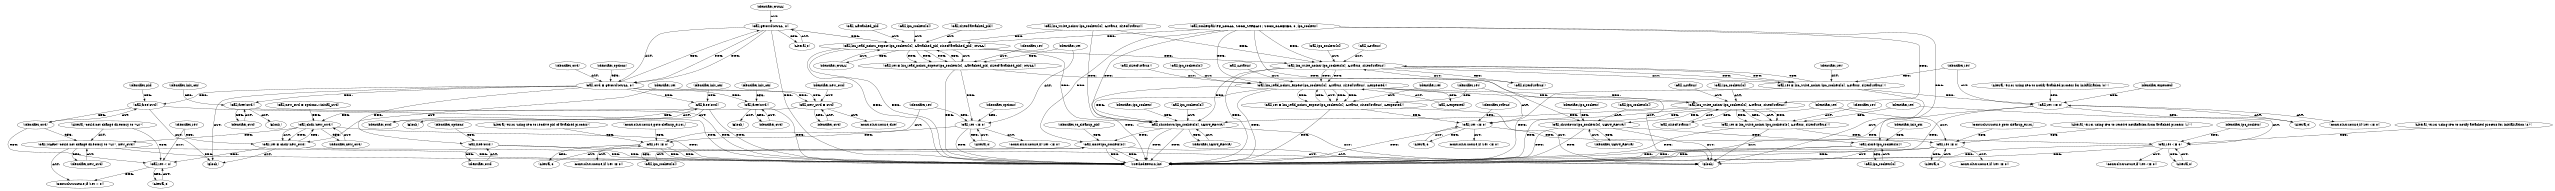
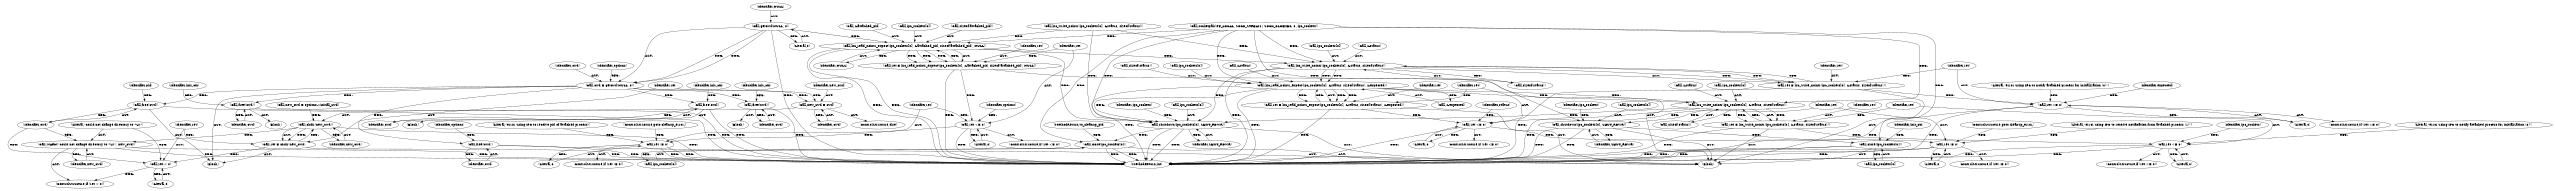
  digraph {
    n1 [label="(Call,getcwd(NULL, 0))"]
    n2 [label="(Call,cwd = getcwd(NULL, 0))"]
    n3 [label="(Call,lxc_read_nointr_expect(ipc_sockets[0], &attached_pid, sizeof(attached_pid), NULL))"]
    n4 [label="(Literal,0)"]
    n5 [label="(MethodReturn,int)"]
    n6 [label="(Call,free(cwd))"]
    n7 [label="(Call,free(cwd))"]
    n8 [label="(Call,free(cwd))"]
    n9 [label="(Call,free(cwd))"]
    n10 [label="(Call,new_cwd = cwd)"]
    n11 [label="(Call,free(cwd))"]
    n12 [label="(Block,)"]
    n13 [label="(Call,ret = lxc_read_nointr_expect(ipc_sockets[0], &attached_pid, sizeof(attached_pid), NULL))"]
    n14 [label="(Call,lxc_write_nointr(ipc_sockets[0], &status, sizeof(status)))"]
    n15 [label="(Call,shutdown(ipc_sockets[0], SHUT_RDWR))"]
    n16 [label="(Identifier,NULL)"]
    n17 [label="(Identifier,cwd)"]
    n18 [label="(Block,)"]
    n19 [label="(Identifier,cwd)"]
    n20 [label="(Block,)"]
    n21 [label="(Block,)"]
    n22 [label="(Identifier,cwd)"]
    n23 [label="(Identifier,cwd)"]
    n24 [label="(Block,)"]
    n25 [label="(Call,chdir(new_cwd))"]
    n26 [label="(Identifier,cwd)"]
    n27 [label="(ControlStructure,else)"]
    n28 [label="(Identifier,cwd)"]
    n29 [label="(Call,ret = chdir(new_cwd))"]
    n30 [label="(Call,WARN(\"could not change directory to '%s'\", new_cwd))"]
    n31 [label="(Identifier,new_cwd)"]
    n32 [label="(Call,ret < 0)"]
    n33 [label="(ControlStructure,if (ret < 0))"]
    n34 [label="(Identifier,new_cwd)"]
    n35 [label="(Literal,0)"]
    n36 [label="(Call,ret <= 0)"]
    n37 [label="(Call,ret = lxc_write_nointr(ipc_sockets[0], &status, sizeof(status)))"]
    n38 [label="(Call,lxc_read_nointr_expect(ipc_sockets[0], &status, sizeof(status), &expected))"]
    n39 [label="(Call,sizeof(status))"]
    n40 [label="(Call,close(ipc_sockets[0]))"]
    n41 [label="(Identifier,SHUT_RDWR)"]
    n42 [label="(Call,ret != 0)"]
    n43 [label="(ControlStructure,if (ret <= 0))"]
    n44 [label="(Literal,0)"]
    n45 [label="(ControlStructure,if (ret != 0))"]
    n46 [label="(Literal,0)"]
    n47 [label="(Call,ret <= 0)"]
    n48 [label="(Call,ret = lxc_read_nointr_expect(ipc_sockets[0], &status, sizeof(status), &expected))"]
    n49 [label="(Call,lxc_write_nointr(ipc_sockets[0], &status, sizeof(status)))"]
    n50 [label="(Call,&expected)"]
    n51 [label="(Literal,0)"]
    n52 [label="(ControlStructure,if (ret <= 0))"]
    n53 [label="(Call,ret <= 0)"]
    n54 [label="(Call,ret = lxc_write_nointr(ipc_sockets[0], &status, sizeof(status)))"]
    n55 [label="(Call,shutdown(ipc_sockets[0], SHUT_RDWR))"]
    n56 [label="(Call,sizeof(status))"]
    n57 [label="(Call,ret != 0)"]
    n58 [label="(Literal,0)"]
    n59 [label="(ControlStructure,if (ret <= 0))"]
    n60 [label="(ControlStructure,if (ret != 0))"]
    n61 [label="(Literal,0)"]
    n62 [label="(Call,ret <= 0)"]
    n63 [label="(Call,close(ipc_sockets[0]))"]
    n64 [label="(Identifier,SHUT_RDWR)"]
    n65 [label="(Literal,0)"]
    n66 [label="(ControlStructure,if (ret <= 0))"]
    n67 [label="(Call,ipc_sockets[0])"]
    n68 [label="(Call,ipc_sockets[0])"]
    n69 [label="(Literal,\"error using IPC to notify attached process for initialization (2)\")"]
    n70 [label="(Literal,\"error using IPC to notify attached process for initialization (0)\")"]
    n71 [label="(Call,ipc_sockets[0])"]
    n72 [label="(Literal,\"error using IPC to receive pid of attached process\")"]
    n73 [label="(Call,&status)"]
    n74 [label="(Identifier,ret)"]
    n75 [label="(Identifier,cwd)"]
    n76 [label="(Identifier,init_ctx)"]
    n77 [label="(Identifier,ret)"]
    n78 [label="(Identifier,options)"]
    n79 [label="(Call,ipc_sockets[0])"]
    n80 [label="(Call,lxc_write_nointr(ipc_sockets[0], &status, sizeof(status)))"]
    n81 [label="(Call,socketpair(PF_LOCAL, SOCK_STREAM | SOCK_CLOEXEC, 0, ipc_sockets))"]
    n82 [label="(Identifier,status)"]
    n83 [label="(Identifier,options)"]
    n84 [label="(Identifier,expected)"]
    n85 [label="(Identifier,ret)"]
    n86 [label="(Identifier,ret)"]
-   n87 [label="(Identifier,to_cleanup_pid)"]
+   n87 [label="(MethodReturn,to_cleanup_pid)"]
    n88 [label="(Call,&status)"]
    n89 [label="(Call,ipc_sockets[0])"]
    n90 [label="(Call,ipc_sockets[0])"]
    n91 [label="(Identifier,init_ctx)"]
    n92 [label="(Identifier,ret)"]
    n93 [label="(Identifier,pid)"]
    n94 [label="(Identifier,ret)"]
    n95 [label="(Identifier,ret)"]
    n96 [label="(Literal,\"error using IPC to receive notification from attached process (1)\")"]
    n97 [label="(Call,&attached_pid)"]
    n98 [label="(Call,sizeof(status))"]
    n99 [label="(Call,new_cwd = options->initial_cwd)"]
    n100 [label="(Call,&status)"]
    n101 [label="(Identifier,ret)"]
    n102 [label="(Call,ipc_sockets[0])"]
    n103 [label="(Identifier,ret)"]
    n104 [label="(Identifier,init_ctx)"]
    n105 [label="(Identifier,options)"]
    n106 [label="(Identifier,init_ctx)"]
    n107 [label="(Identifier,ipc_sockets)"]
    n108 [label="(Identifier,new_cwd)"]
    n109 [label="(Literal,\"could not change directory to '%s'\")"]
    n110 [label="(ControlStructure,goto cleanup_error;)"]
    n111 [label="(Identifier,ipc_sockets)"]
    n112 [label="(ControlStructure,goto cleanup_error;)"]
    n113 [label="(Identifier,NULL)"]
    n114 [label="(Identifier,ret)"]
    n115 [label="(Call,ipc_sockets[0])"]
    n116 [label="(Identifier,ipc_sockets)"]
    n117 [label="(Identifier,ret)"]
    n118 [label="(Identifier,ret)"]
    n119 [label="(Call,sizeof(attached_pid))"]
    n1 -> n2 [label="AST: "]
    n1 -> n2 [label="DDG: "]
    n1 -> n2 [label="DDG: "]
    n1 -> n3 [label="DDG: "]
    n1 -> n4 [label="CFG: "]
    n1 -> n5 [label="DDG: "]
-   n2 -> n1 [label="CFG: "]
    n2 -> n6 [label="DDG: "]
    n2 -> n7 [label="DDG: "]
    n2 -> n8 [label="DDG: "]
    n2 -> n9 [label="DDG: "]
    n2 -> n10 [label="DDG: "]
    n2 -> n11 [label="DDG: "]
    n2 -> n12 [label="AST: "]
    n3 -> n5 [label="DDG: "]
    n3 -> n5 [label="DDG: "]
    n3 -> n13 [label="AST: "]
    n3 -> n13 [label="DDG: "]
    n3 -> n13 [label="DDG: "]
    n3 -> n13 [label="DDG: "]
    n3 -> n14 [label="DDG: "]
    n3 -> n15 [label="DDG: "]
    n3 -> n16 [label="CFG: "]
    n4 -> n1 [label="AST: "]
    n6 -> n5 [label="DDG: "]
    n6 -> n17 [label="CFG: "]
    n6 -> n18 [label="AST: "]
    n7 -> n5 [label="DDG: "]
    n7 -> n19 [label="CFG: "]
    n7 -> n20 [label="AST: "]
    n8 -> n5 [label="DDG: "]
    n8 -> n21 [label="AST: "]
    n8 -> n22 [label="CFG: "]
    n9 -> n5 [label="DDG: "]
    n9 -> n23 [label="CFG: "]
    n9 -> n24 [label="AST: "]
-   n10 -> n25 [label="DDG: "]
+   n10 -> n25 [label="AST: "]
    n10 -> n26 [label="CFG: "]
    n10 -> n27 [label="AST: "]
    n11 -> n5 [label="DDG: "]
    n11 -> n12 [label="AST: "]
    n11 -> n28 [label="CFG: "]
    n13 -> n3 [label="CFG: "]
    n13 -> n5 [label="DDG: "]
    n13 -> n24 [label="AST: "]
    n13 -> n36 [label="DDG: "]
    n14 -> n5 [label="DDG: "]
    n14 -> n15 [label="DDG: "]
    n14 -> n37 [label="AST: "]
    n14 -> n37 [label="DDG: "]
    n14 -> n37 [label="DDG: "]
    n14 -> n38 [label="DDG: "]
    n14 -> n38 [label="DDG: "]
    n14 -> n39 [label="CFG: "]
    n15 -> n5 [label="DDG: "]
    n15 -> n5 [label="DDG: "]
    n15 -> n24 [label="AST: "]
    n15 -> n40 [label="DDG: "]
    n15 -> n41 [label="CFG: "]
    n16 -> n3 [label="AST: "]
    n17 -> n6 [label="AST: "]
    n19 -> n7 [label="AST: "]
    n22 -> n8 [label="AST: "]
    n23 -> n9 [label="AST: "]
    n25 -> n5 [label="DDG: "]
    n25 -> n29 [label="AST: "]
    n25 -> n29 [label="DDG: "]
    n25 -> n30 [label="DDG: "]
    n25 -> n31 [label="CFG: "]
    n26 -> n10 [label="AST: "]
    n28 -> n11 [label="AST: "]
    n28 -> n30 [label="CFG: "]
    n28 -> n32 [label="CFG: "]
    n29 -> n5 [label="DDG: "]
    n29 -> n12 [label="AST: "]
    n29 -> n25 [label="CFG: "]
    n29 -> n32 [label="DDG: "]
    n30 -> n5 [label="DDG: "]
    n30 -> n5 [label="DDG: "]
    n30 -> n33 [label="AST: "]
    n30 -> n34 [label="CFG: "]
    n31 -> n25 [label="AST: "]
    n32 -> n33 [label="DDG: "]
    n32 -> n35 [label="CFG: "]
    n34 -> n30 [label="AST: "]
    n35 -> n32 [label="AST: "]
    n36 -> n5 [label="DDG: "]
    n36 -> n42 [label="DDG: "]
    n36 -> n43 [label="AST: "]
    n36 -> n44 [label="CFG: "]
    n37 -> n5 [label="DDG: "]
    n37 -> n14 [label="CFG: "]
    n37 -> n24 [label="AST: "]
    n37 -> n47 [label="DDG: "]
    n38 -> n5 [label="DDG: "]
    n38 -> n5 [label="DDG: "]
    n38 -> n15 [label="DDG: "]
    n38 -> n48 [label="AST: "]
    n38 -> n48 [label="DDG: "]
    n38 -> n48 [label="DDG: "]
    n38 -> n48 [label="DDG: "]
    n38 -> n49 [label="DDG: "]
    n38 -> n49 [label="DDG: "]
    n38 -> n50 [label="CFG: "]
    n39 -> n14 [label="AST: "]
    n40 -> n5 [label="DDG: "]
    n40 -> n5 [label="DDG: "]
    n40 -> n24 [label="AST: "]
    n40 -> n68 [label="CFG: "]
    n41 -> n15 [label="AST: "]
    n42 -> n5 [label="DDG: "]
    n42 -> n5 [label="DDG: "]
    n42 -> n45 [label="AST: "]
    n42 -> n46 [label="CFG: "]
    n44 -> n36 [label="AST: "]
    n46 -> n42 [label="AST: "]
    n47 -> n5 [label="DDG: "]
    n47 -> n5 [label="DDG: "]
    n47 -> n51 [label="CFG: "]
    n47 -> n52 [label="AST: "]
    n48 -> n5 [label="DDG: "]
    n48 -> n24 [label="AST: "]
    n48 -> n38 [label="CFG: "]
    n48 -> n53 [label="DDG: "]
    n49 -> n5 [label="DDG: "]
    n49 -> n15 [label="DDG: "]
    n49 -> n54 [label="AST: "]
    n49 -> n54 [label="DDG: "]
    n49 -> n54 [label="DDG: "]
    n49 -> n55 [label="DDG: "]
    n49 -> n56 [label="CFG: "]
    n50 -> n38 [label="AST: "]
    n51 -> n47 [label="AST: "]
    n53 -> n5 [label="DDG: "]
    n53 -> n57 [label="DDG: "]
    n53 -> n58 [label="CFG: "]
    n53 -> n59 [label="AST: "]
    n54 -> n5 [label="DDG: "]
    n54 -> n24 [label="AST: "]
    n54 -> n49 [label="CFG: "]
    n54 -> n62 [label="DDG: "]
    n55 -> n5 [label="DDG: "]
    n55 -> n5 [label="DDG: "]
    n55 -> n24 [label="AST: "]
    n55 -> n63 [label="DDG: "]
    n55 -> n64 [label="CFG: "]
    n56 -> n49 [label="AST: "]
    n57 -> n5 [label="DDG: "]
    n57 -> n5 [label="DDG: "]
    n57 -> n60 [label="AST: "]
    n57 -> n61 [label="CFG: "]
    n58 -> n53 [label="AST: "]
    n61 -> n57 [label="AST: "]
    n62 -> n5 [label="DDG: "]
    n62 -> n5 [label="DDG: "]
    n62 -> n65 [label="CFG: "]
    n62 -> n66 [label="AST: "]
    n63 -> n5 [label="DDG: "]
    n63 -> n5 [label="DDG: "]
    n63 -> n24 [label="AST: "]
    n63 -> n67 [label="CFG: "]
    n64 -> n55 [label="AST: "]
    n65 -> n62 [label="AST: "]
    n67 -> n63 [label="AST: "]
    n68 -> n40 [label="AST: "]
    n69 -> n62 [label="CFG: "]
    n70 -> n47 [label="CFG: "]
    n71 -> n55 [label="AST: "]
    n72 -> n42 [label="CFG: "]
    n73 -> n38 [label="AST: "]
    n74 -> n54 [label="CFG: "]
    n74 -> n62 [label="AST: "]
    n75 -> n2 [label="AST: "]
    n76 -> n8 [label="CFG: "]
    n77 -> n54 [label="AST: "]
    n78 -> n36 [label="CFG: "]
    n79 -> n49 [label="AST: "]
    n80 -> n3 [label="DDG: "]
    n80 -> n14 [label="DDG: "]
    n80 -> n15 [label="DDG: "]
    n81 -> n3 [label="DDG: "]
    n81 -> n14 [label="DDG: "]
    n81 -> n15 [label="DDG: "]
    n81 -> n38 [label="DDG: "]
    n81 -> n40 [label="DDG: "]
    n81 -> n49 [label="DDG: "]
    n81 -> n55 [label="DDG: "]
    n81 -> n63 [label="DDG: "]
    n82 -> n53 [label="CFG: "]
    n83 -> n9 [label="CFG: "]
    n84 -> n47 [label="CFG: "]
    n85 -> n37 [label="CFG: "]
    n85 -> n47 [label="AST: "]
    n86 -> n13 [label="CFG: "]
    n86 -> n36 [label="AST: "]
    n87 -> n40 [label="CFG: "]
    n88 -> n49 [label="AST: "]
    n89 -> n15 [label="AST: "]
    n90 -> n14 [label="AST: "]
    n91 -> n7 [label="CFG: "]
    n92 -> n48 [label="CFG: "]
    n92 -> n53 [label="AST: "]
    n93 -> n11 [label="CFG: "]
    n94 -> n36 [label="CFG: "]
    n94 -> n42 [label="AST: "]
    n95 -> n37 [label="AST: "]
    n96 -> n57 [label="CFG: "]
    n97 -> n3 [label="AST: "]
    n98 -> n38 [label="AST: "]
    n99 -> n25 [label="DDG: "]
    n100 -> n14 [label="AST: "]
    n101 -> n48 [label="AST: "]
    n102 -> n3 [label="AST: "]
    n103 -> n29 [label="CFG: "]
    n103 -> n32 [label="AST: "]
    n104 -> n6 [label="CFG: "]
    n105 -> n2 [label="CFG: "]
    n106 -> n63 [label="CFG: "]
    n107 -> n15 [label="CFG: "]
    n108 -> n10 [label="AST: "]
    n109 -> n30 [label="AST: "]
    n109 -> n32 [label="CFG: "]
    n110 -> n42 [label="CFG: "]
    n111 -> n55 [label="CFG: "]
    n112 -> n57 [label="CFG: "]
    n113 -> n1 [label="AST: "]
    n114 -> n13 [label="AST: "]
    n115 -> n38 [label="AST: "]
    n116 -> n62 [label="CFG: "]
    n117 -> n10 [label="CFG: "]
    n117 -> n29 [label="AST: "]
    n118 -> n53 [label="CFG: "]
    n118 -> n57 [label="AST: "]
    n119 -> n3 [label="AST: "]
  }
